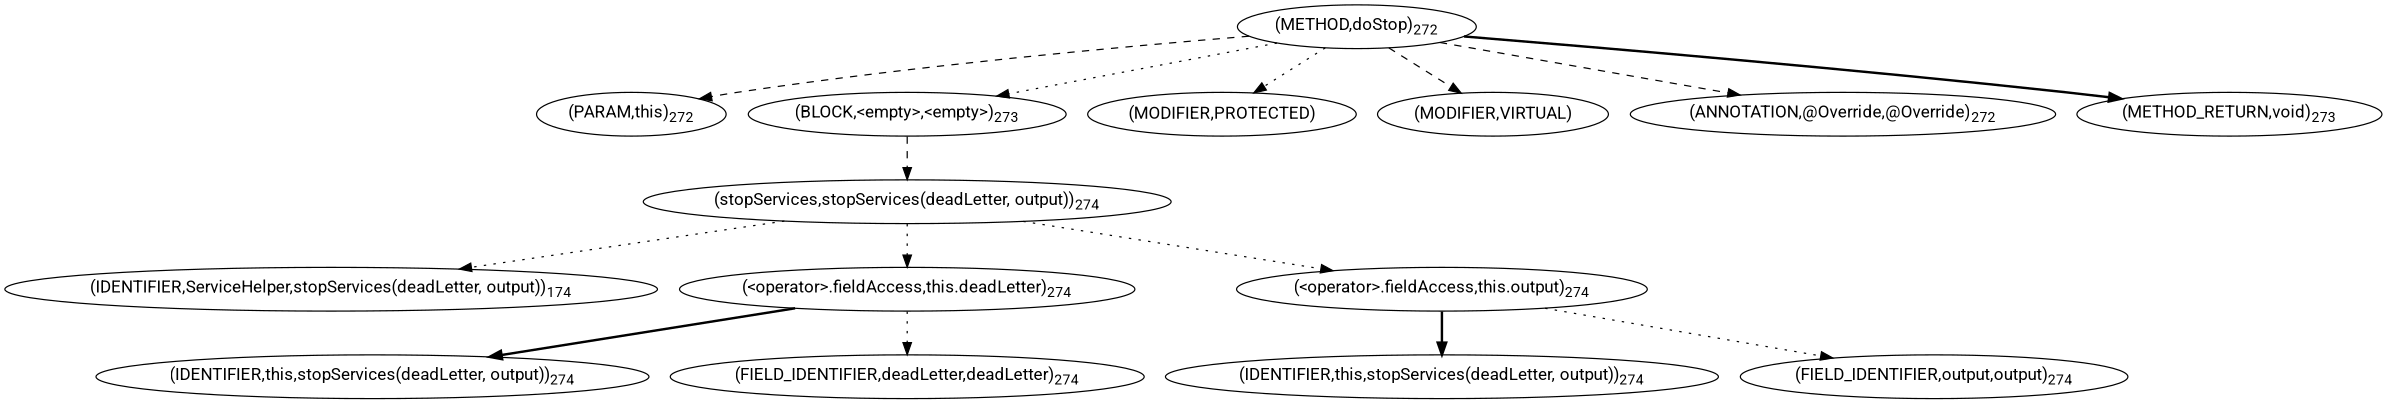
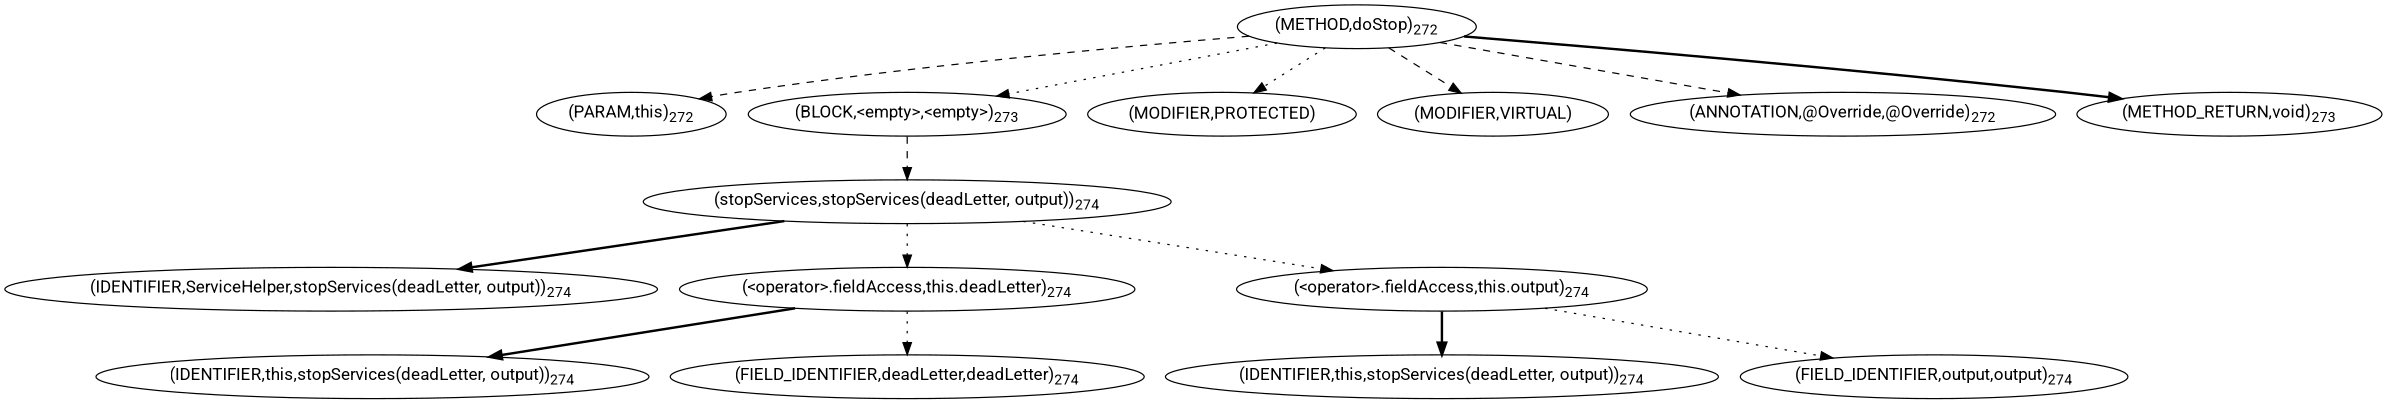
  digraph {
    fontname=Roboto
    node [fontname=Roboto]
    edge [fontname=Roboto style=dotted]
    n1 [label=<(METHOD,doStop)<SUB>272</SUB>>]
    n2 [label=<(PARAM,this)<SUB>272</SUB>>]
    n3 [label=<(BLOCK,&lt;empty&gt;,&lt;empty&gt;)<SUB>273</SUB>>]
    n4 [label=<(MODIFIER,PROTECTED)>]
    n5 [label=<(MODIFIER,VIRTUAL)>]
    n6 [label=<(ANNOTATION,@Override,@Override)<SUB>272</SUB>>]
    n7 [label=<(METHOD_RETURN,void)<SUB>273</SUB>>]
    n8 [label=<(stopServices,stopServices(deadLetter, output))<SUB>274</SUB>>]
-   n9 [label=<(IDENTIFIER,ServiceHelper,stopServices(deadLetter, output))<SUB>174</SUB>>]
+   n9 [label=<(IDENTIFIER,ServiceHelper,stopServices(deadLetter, output))<SUB>274</SUB>>]
    n10 [label=<(&lt;operator&gt;.fieldAccess,this.deadLetter)<SUB>274</SUB>>]
    n11 [label=<(&lt;operator&gt;.fieldAccess,this.output)<SUB>274</SUB>>]
    n12 [label=<(IDENTIFIER,this,stopServices(deadLetter, output))<SUB>274</SUB>>]
    n13 [label=<(FIELD_IDENTIFIER,deadLetter,deadLetter)<SUB>274</SUB>>]
    n14 [label=<(IDENTIFIER,this,stopServices(deadLetter, output))<SUB>274</SUB>>]
    n15 [label=<(FIELD_IDENTIFIER,output,output)<SUB>274</SUB>>]
    n1 -> n2 [style=dashed]
    n1 -> n3
    n1 -> n4
    n1 -> n5 [style=dashed]
    n1 -> n6 [style=dashed]
    n1 -> n7 [style=bold]
    n3 -> n8 [style=dashed]
-   n8 -> n9
+   n8 -> n9 [style=bold]
    n8 -> n10
    n8 -> n11
    n10 -> n12 [style=bold]
    n10 -> n13
    n11 -> n14 [style=bold]
    n11 -> n15
  }
